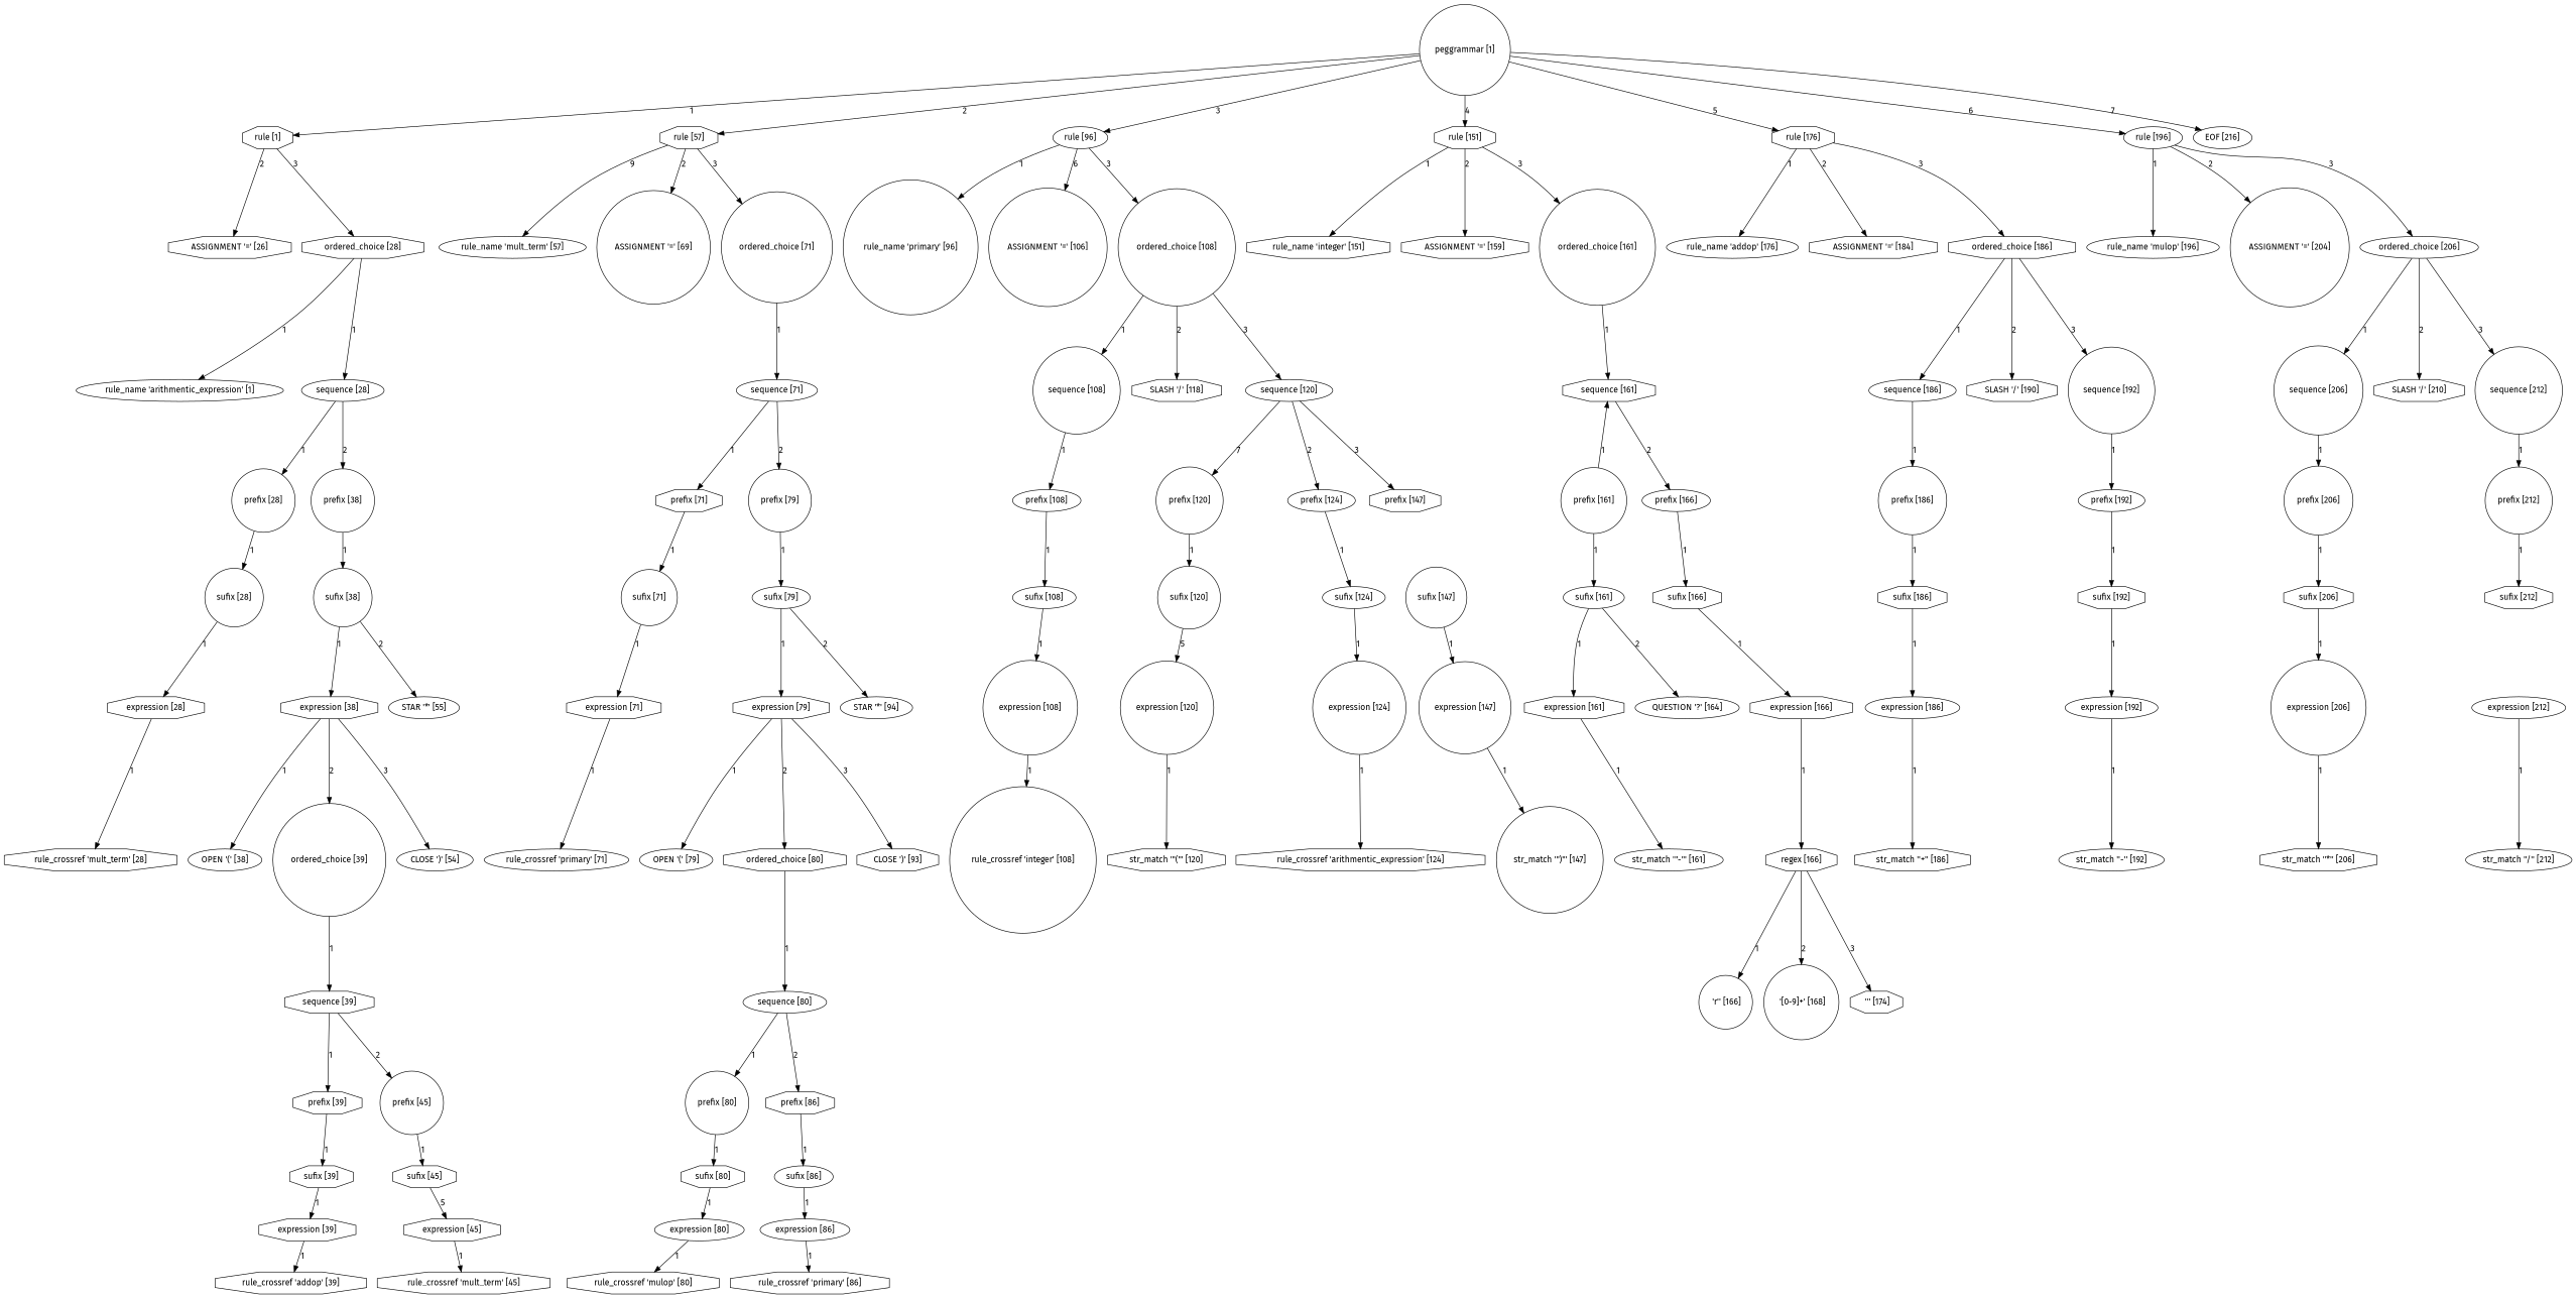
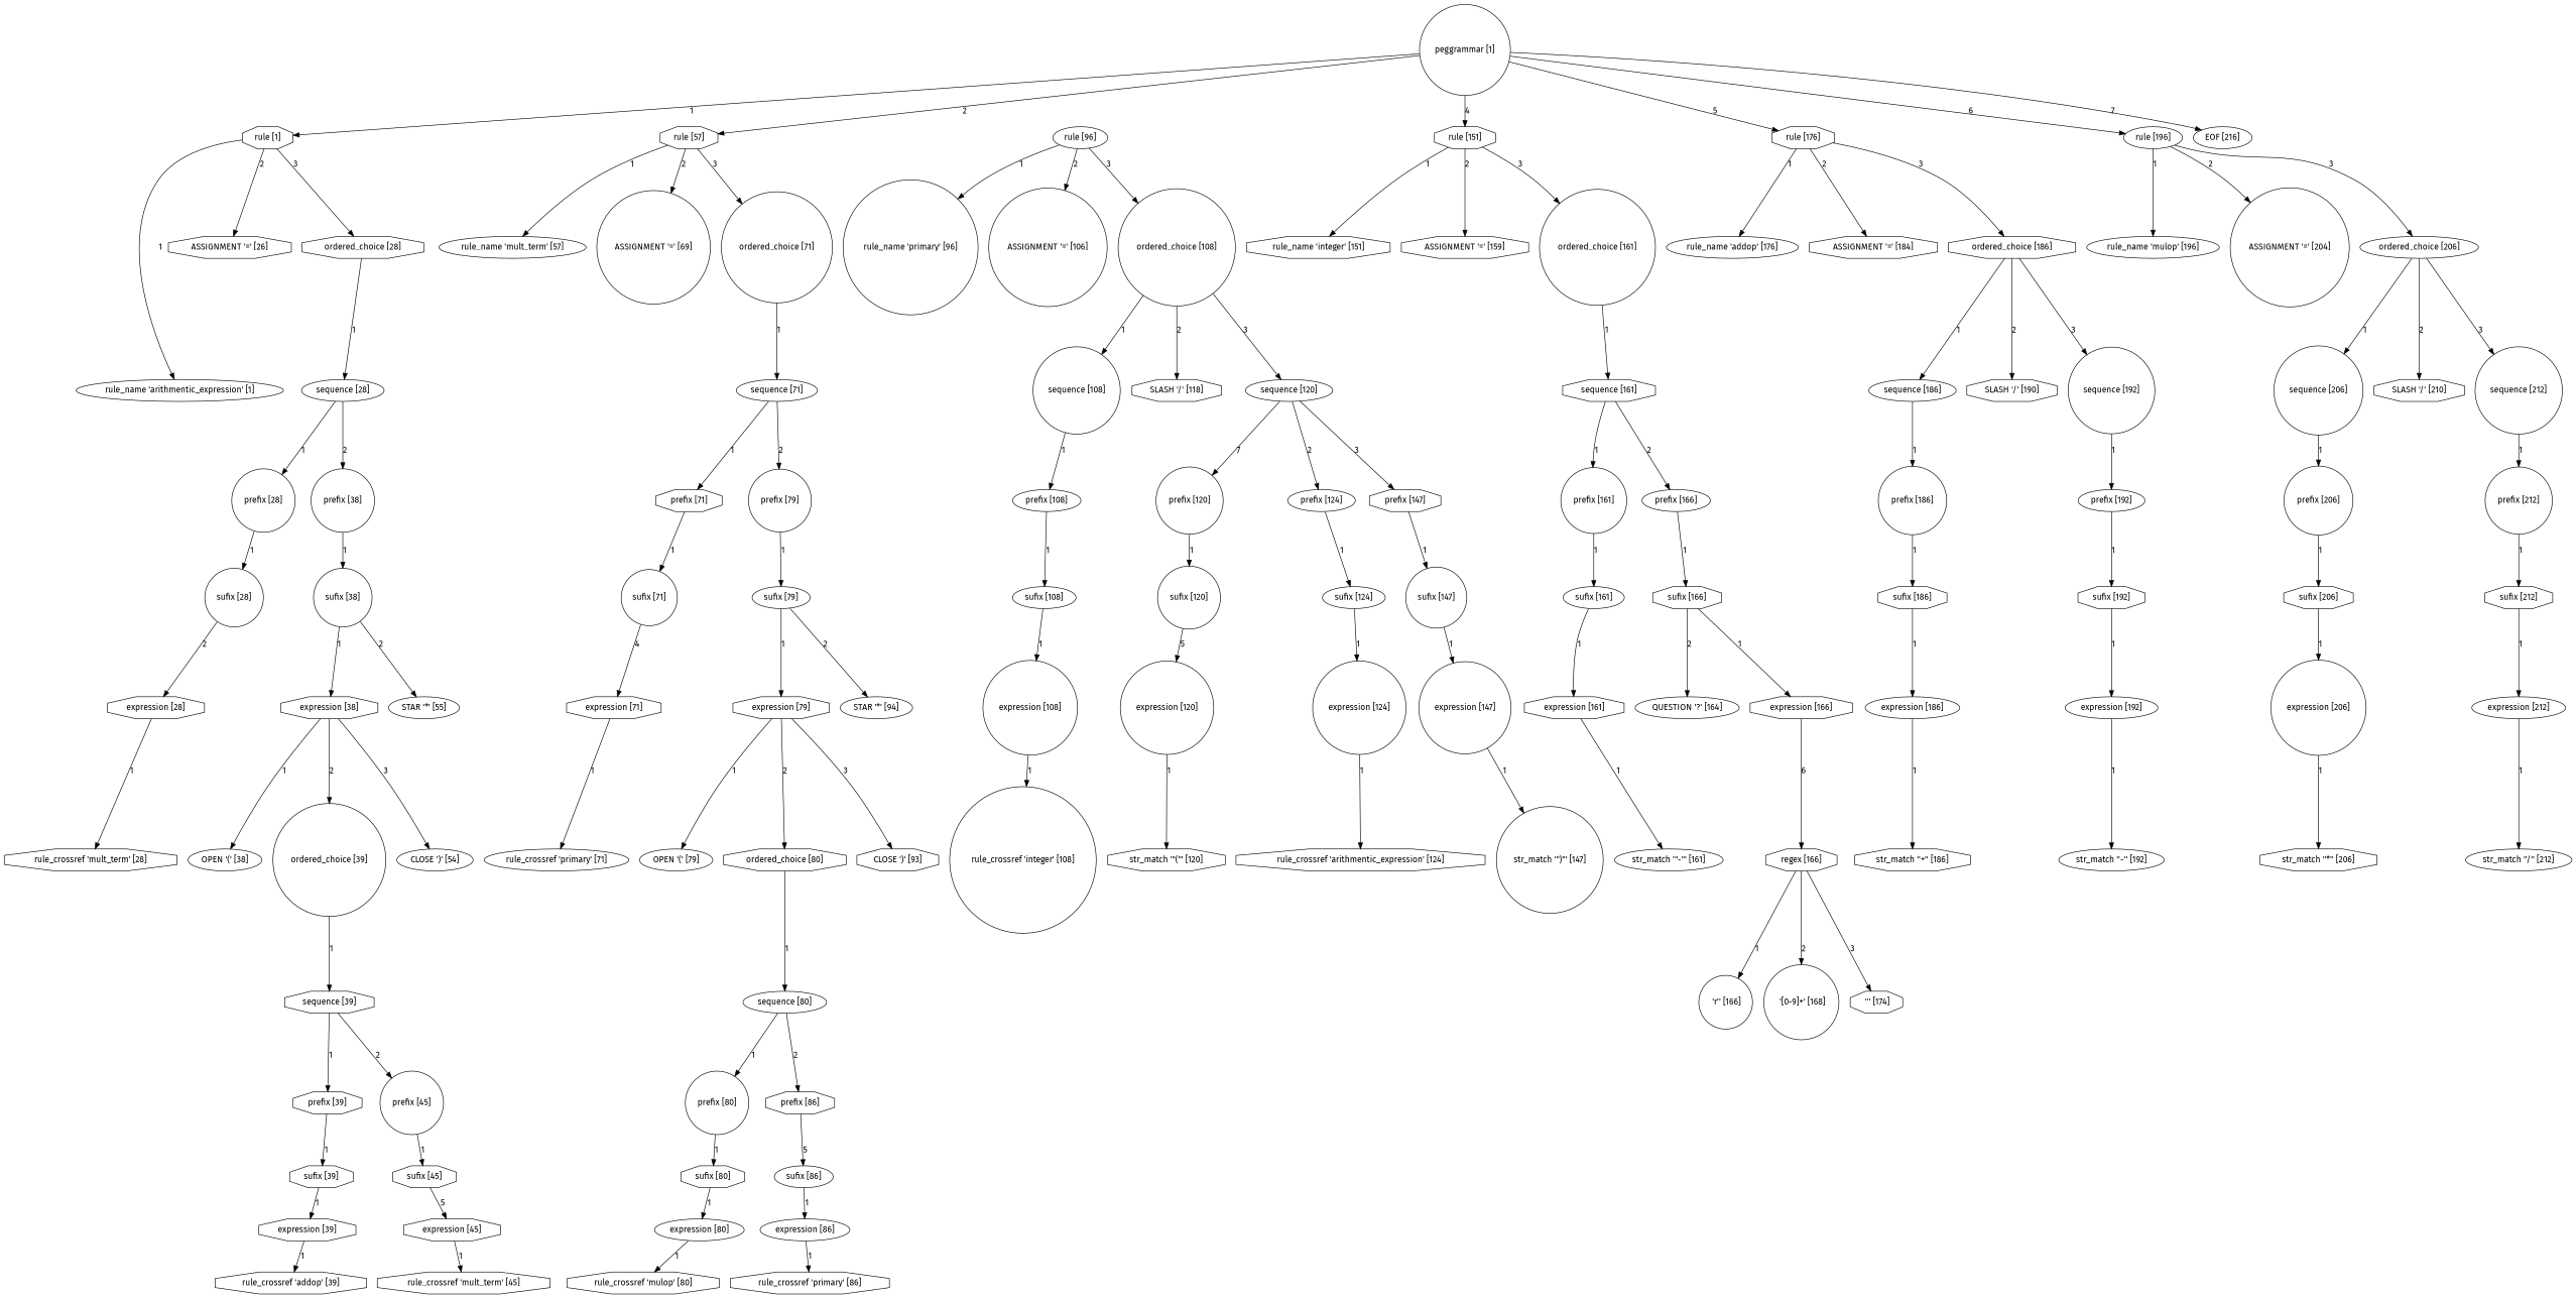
  digraph {
    fontname="Fira Sans"
    node [fontname="Fira Sans" shape=octagon]
    edge [fontname="Fira Sans"]
    n1 [label="peggrammar [1]" shape=circle]
    n2 [label="rule [1]"]
    n3 [label="rule [57]"]
    n4 [label="rule [96]" shape=ellipse]
    n5 [label="rule [151]"]
    n6 [label="rule [176]"]
    n7 [label="rule [196]" shape=ellipse]
    n8 [label="EOF [216]" shape=ellipse]
    n9 [label="rule_name 'arithmentic_expression' [1]" shape=ellipse]
    n10 [label="ASSIGNMENT '=' [26]"]
    n11 [label="ordered_choice [28]"]
    n12 [label="rule_name 'mult_term' [57]" shape=ellipse]
    n13 [label="ASSIGNMENT '=' [69]" shape=circle]
    n14 [label="ordered_choice [71]" shape=circle]
    n15 [label="rule_name 'primary' [96]" shape=circle]
    n16 [label="ASSIGNMENT '=' [106]" shape=circle]
    n17 [label="ordered_choice [108]" shape=circle]
    n18 [label="rule_name 'integer' [151]"]
    n19 [label="ASSIGNMENT '=' [159]"]
    n20 [label="ordered_choice [161]" shape=circle]
    n21 [label="rule_name 'addop' [176]" shape=ellipse]
    n22 [label="ASSIGNMENT '=' [184]"]
    n23 [label="ordered_choice [186]"]
    n24 [label="rule_name 'mulop' [196]" shape=ellipse]
    n25 [label="ASSIGNMENT '=' [204]" shape=circle]
    n26 [label="ordered_choice [206]" shape=ellipse]
    n27 [label="sequence [28]" shape=ellipse]
    n28 [label="prefix [28]" shape=circle]
    n29 [label="prefix [38]" shape=circle]
    n30 [label="sufix [28]" shape=circle]
    n31 [label="sufix [38]" shape=circle]
    n32 [label="expression [28]"]
    n33 [label="rule_crossref 'mult_term' [28]"]
    n34 [label="expression [38]"]
    n35 [label="STAR '*' [55]" shape=ellipse]
    n36 [label="OPEN '(' [38]" shape=ellipse]
    n37 [label="ordered_choice [39]" shape=circle]
    n38 [label="CLOSE ')' [54]" shape=ellipse]
    n39 [label="sequence [39]"]
    n40 [label="prefix [39]"]
    n41 [label="prefix [45]" shape=circle]
    n42 [label="sufix [39]"]
    n43 [label="sufix [45]"]
    n44 [label="expression [39]"]
    n45 [label="rule_crossref 'addop' [39]"]
    n46 [label="expression [45]"]
    n47 [label="rule_crossref 'mult_term' [45]"]
    n48 [label="sequence [71]" shape=ellipse]
    n49 [label="prefix [71]"]
    n50 [label="prefix [79]" shape=circle]
    n51 [label="sufix [71]" shape=circle]
    n52 [label="sufix [79]" shape=ellipse]
    n53 [label="expression [71]"]
    n54 [label="rule_crossref 'primary' [71]" shape=ellipse]
    n55 [label="expression [79]"]
    n56 [label="STAR '*' [94]" shape=ellipse]
    n57 [label="OPEN '(' [79]" shape=ellipse]
    n58 [label="ordered_choice [80]"]
    n59 [label="CLOSE ')' [93]"]
    n60 [label="sequence [80]" shape=ellipse]
    n61 [label="prefix [80]" shape=circle]
    n62 [label="prefix [86]"]
    n63 [label="sufix [80]"]
    n64 [label="sufix [86]" shape=ellipse]
    n65 [label="expression [80]" shape=ellipse]
    n66 [label="rule_crossref 'mulop' [80]"]
    n67 [label="expression [86]" shape=ellipse]
    n68 [label="rule_crossref 'primary' [86]"]
    n69 [label="sequence [108]" shape=circle]
    n70 [label="SLASH '/' [118]"]
    n71 [label="sequence [120]" shape=ellipse]
    n72 [label="prefix [108]" shape=ellipse]
    n73 [label="prefix [120]" shape=circle]
    n74 [label="prefix [124]" shape=ellipse]
    n75 [label="prefix [147]"]
    n76 [label="sufix [108]" shape=ellipse]
    n77 [label="expression [108]" shape=circle]
    n78 [label="rule_crossref 'integer' [108]" shape=circle]
    n79 [label="sufix [120]" shape=circle]
    n80 [label="sufix [124]" shape=ellipse]
    n81 [label="sufix [147]" shape=circle]
    n82 [label="expression [120]" shape=circle]
    n83 [label="str_match '\"(\"' [120]"]
    n84 [label="expression [124]" shape=circle]
    n85 [label="rule_crossref 'arithmentic_expression' [124]"]
    n86 [label="expression [147]" shape=circle]
    n87 [label="str_match '\")\"' [147]" shape=circle]
    n88 [label="sequence [161]"]
    n89 [label="prefix [161]" shape=circle]
    n90 [label="prefix [166]" shape=ellipse]
    n91 [label="sufix [161]" shape=ellipse]
    n92 [label="sufix [166]"]
    n93 [label="expression [161]"]
    n94 [label="QUESTION '?' [164]" shape=ellipse]
    n95 [label="str_match '\"-\"' [161]" shape=ellipse]
    n96 [label="expression [166]"]
    n97 [label="regex [166]"]
    n98 [label=" 'r'' [166]" shape=circle]
    n99 [label=" '[0-9]+' [168]" shape=circle]
    n100 [label=" ''' [174]"]
    n101 [label="sequence [186]" shape=ellipse]
    n102 [label="SLASH '/' [190]"]
    n103 [label="sequence [192]" shape=circle]
    n104 [label="prefix [186]" shape=circle]
    n105 [label="prefix [192]" shape=ellipse]
    n106 [label="sufix [186]"]
    n107 [label="expression [186]" shape=ellipse]
    n108 [label="str_match ''+'' [186]"]
    n109 [label="sufix [192]"]
    n110 [label="expression [192]" shape=ellipse]
    n111 [label="str_match ''-'' [192]" shape=ellipse]
    n112 [label="sequence [206]" shape=circle]
    n113 [label="SLASH '/' [210]"]
    n114 [label="sequence [212]" shape=circle]
    n115 [label="prefix [206]" shape=circle]
    n116 [label="prefix [212]" shape=circle]
    n117 [label="sufix [206]"]
    n118 [label="expression [206]" shape=circle]
    n119 [label="str_match ''*'' [206]"]
    n120 [label="sufix [212]"]
    n121 [label="expression [212]" shape=ellipse]
    n122 [label="str_match ''/'' [212]" shape=ellipse]
    n1 -> n2 [label=1]
    n1 -> n3 [label=2]
-   n1 -> n4 [label=3]
    n1 -> n5 [label=4]
    n1 -> n6 [label=5]
    n1 -> n7 [label=6]
    n1 -> n8 [label=7]
-   n11 -> n9 [label=1]
+   n2 -> n9 [label=1]
    n2 -> n10 [label=2]
    n2 -> n11 [label=3]
-   n3 -> n12 [label=9]
+   n3 -> n12 [label=1]
    n3 -> n13 [label=2]
    n3 -> n14 [label=3]
    n4 -> n15 [label=1]
-   n4 -> n16 [label=6]
+   n4 -> n16 [label=2]
    n4 -> n17 [label=3]
    n5 -> n18 [label=1]
    n5 -> n19 [label=2]
    n5 -> n20 [label=3]
    n6 -> n21 [label=1]
    n6 -> n22 [label=2]
    n6 -> n23 [label=3]
    n7 -> n24 [label=1]
    n7 -> n25 [label=2]
    n7 -> n26 [label=3]
    n11 -> n27 [label=1]
    n14 -> n48 [label=1]
    n17 -> n69 [label=1]
    n17 -> n70 [label=2]
    n17 -> n71 [label=3]
    n20 -> n88 [label=1]
    n23 -> n101 [label=1]
    n23 -> n102 [label=2]
    n23 -> n103 [label=3]
    n26 -> n112 [label=1]
    n26 -> n113 [label=2]
    n26 -> n114 [label=3]
    n27 -> n28 [label=1]
    n27 -> n29 [label=2]
    n28 -> n30 [label=1]
    n29 -> n31 [label=1]
-   n30 -> n32 [label=1]
+   n30 -> n32 [label=2]
    n31 -> n34 [label=1]
    n31 -> n35 [label=2]
    n32 -> n33 [label=1]
    n34 -> n36 [label=1]
    n34 -> n37 [label=2]
    n34 -> n38 [label=3]
    n37 -> n39 [label=1]
    n39 -> n40 [label=1]
    n39 -> n41 [label=2]
    n40 -> n42 [label=1]
    n41 -> n43 [label=1]
    n42 -> n44 [label=1]
    n43 -> n46 [label=5]
    n44 -> n45 [label=1]
    n46 -> n47 [label=1]
    n48 -> n49 [label=1]
    n48 -> n50 [label=2]
    n49 -> n51 [label=1]
    n50 -> n52 [label=1]
-   n51 -> n53 [label=1]
+   n51 -> n53 [label=4]
    n52 -> n55 [label=1]
    n52 -> n56 [label=2]
    n53 -> n54 [label=1]
    n55 -> n57 [label=1]
    n55 -> n58 [label=2]
    n55 -> n59 [label=3]
    n58 -> n60 [label=1]
    n60 -> n61 [label=1]
    n60 -> n62 [label=2]
    n61 -> n63 [label=1]
-   n62 -> n64 [label=1]
+   n62 -> n64 [label=5]
    n63 -> n65 [label=1]
    n64 -> n67 [label=1]
    n65 -> n66 [label=1]
    n67 -> n68 [label=1]
    n69 -> n72 [label=1]
    n71 -> n73 [label=7]
    n71 -> n74 [label=2]
    n71 -> n75 [label=3]
    n72 -> n76 [label=1]
    n73 -> n79 [label=1]
    n74 -> n80 [label=1]
+   n75 -> n81 [label=1]
    n76 -> n77 [label=1]
    n77 -> n78 [label=1]
    n79 -> n82 [label=5]
    n80 -> n84 [label=1]
    n81 -> n86 [label=1]
    n82 -> n83 [label=1]
    n84 -> n85 [label=1]
    n86 -> n87 [label=1]
-   n89 -> n88 [label=1]
+   n88 -> n89 [label=1]
    n88 -> n90 [label=2]
    n89 -> n91 [label=1]
    n90 -> n92 [label=1]
    n91 -> n93 [label=1]
-   n91 -> n94 [label=2]
+   n92 -> n94 [label=2]
    n92 -> n96 [label=1]
    n93 -> n95 [label=1]
-   n96 -> n97 [label=1]
+   n96 -> n97 [label=6]
    n97 -> n98 [label=1]
    n97 -> n99 [label=2]
    n97 -> n100 [label=3]
    n101 -> n104 [label=1]
    n103 -> n105 [label=1]
    n104 -> n106 [label=1]
    n105 -> n109 [label=1]
    n106 -> n107 [label=1]
    n107 -> n108 [label=1]
    n109 -> n110 [label=1]
    n110 -> n111 [label=1]
    n112 -> n115 [label=1]
    n114 -> n116 [label=1]
    n115 -> n117 [label=1]
    n116 -> n120 [label=1]
    n117 -> n118 [label=1]
    n118 -> n119 [label=1]
+   n120 -> n121 [label=1]
    n121 -> n122 [label=1]
  }
